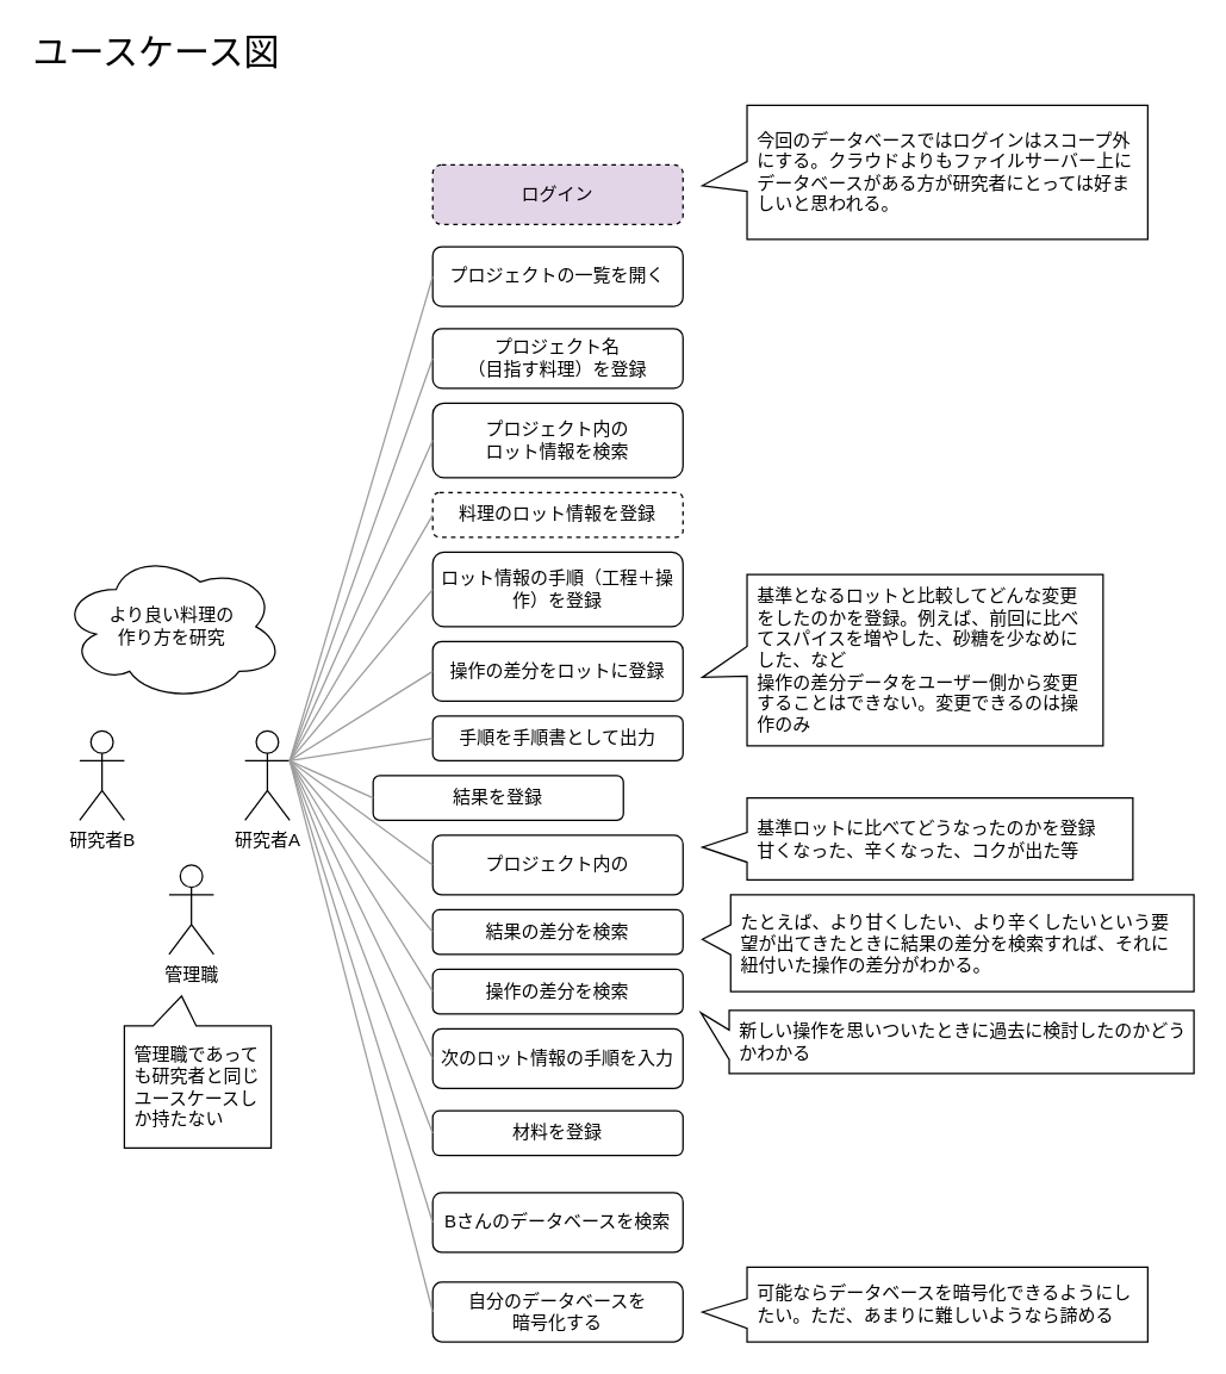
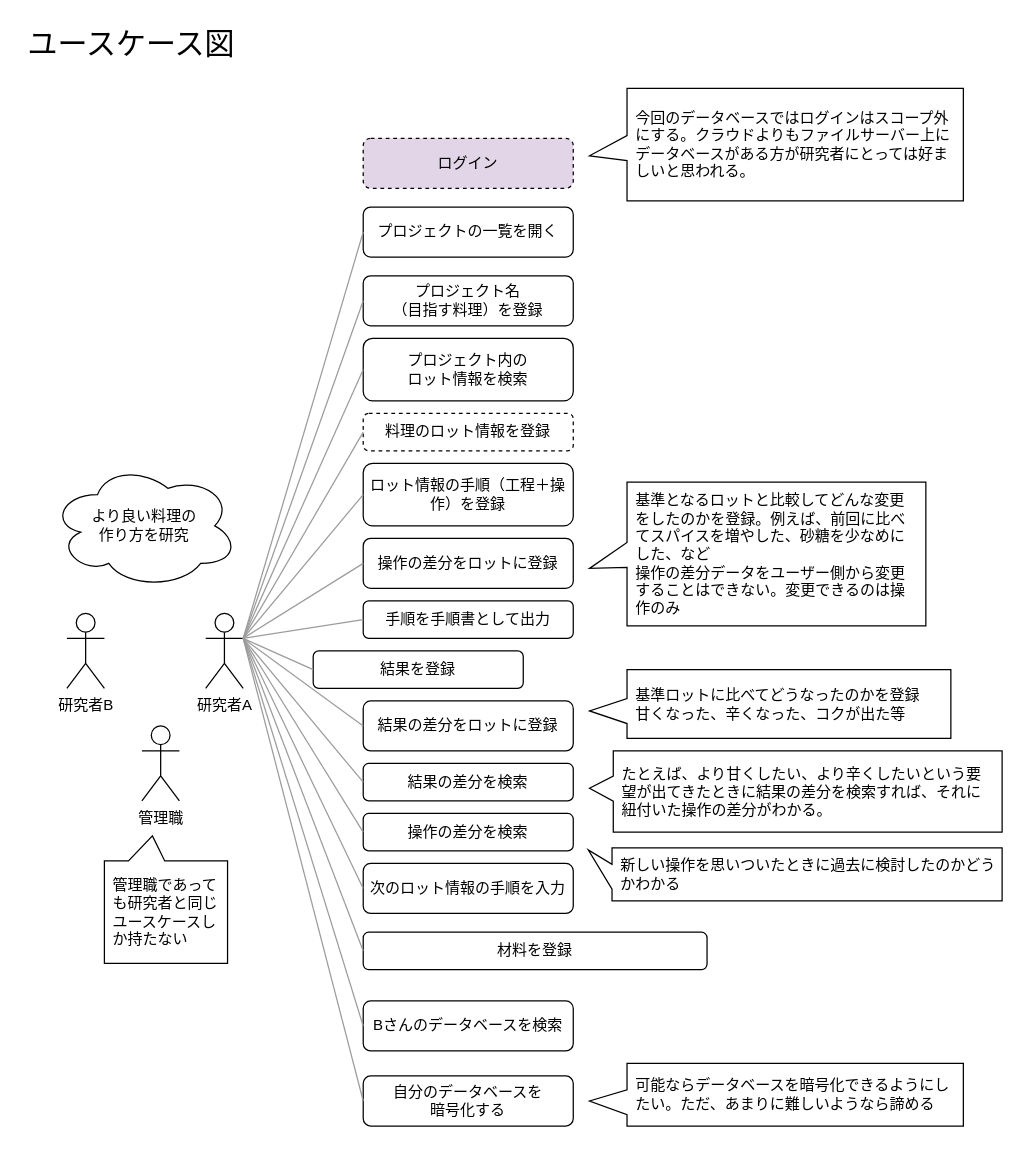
  <mxCell id="0" />
  <mxCell id="1" parent="0" />
  <mxCell id="2" value="研究者A" style="shape=umlActor;verticalLabelPosition=bottom;verticalAlign=top;html=1;outlineConnect=0;" parent="1" vertex="1"><mxGeometry x="164" y="490" width="30" height="60" as="geometry" /></mxCell>
  <mxCell id="3" value="プロジェクト名&lt;br&gt;（目指す料理）を登録" style="rounded=1;whiteSpace=wrap;html=1;spacing=6;" parent="1" vertex="1"><mxGeometry x="290" y="220" width="168" height="40" as="geometry" /></mxCell>
  <mxCell id="4" value="料理のロット情報を登録" style="rounded=1;whiteSpace=wrap;html=1;spacing=6;dashed=1;" parent="1" vertex="1"><mxGeometry x="290" y="330" width="168" height="30" as="geometry" /></mxCell>
  <mxCell id="5" value="より良い料理の&lt;br&gt;作り方を研究" style="ellipse;shape=cloud;whiteSpace=wrap;html=1;spacing=19;" parent="1" vertex="1"><mxGeometry x="40" y="370" width="150" height="100" as="geometry" /></mxCell>
  <mxCell id="6" value="ロット情報の手順（工程＋操作）を登録" style="rounded=1;whiteSpace=wrap;html=1;spacing=6;" parent="1" vertex="1"><mxGeometry x="290" y="370" width="168" height="50" as="geometry" /></mxCell>
  <mxCell id="7" value="手順を手順書として出力" style="rounded=1;whiteSpace=wrap;html=1;spacing=6;" parent="1" vertex="1"><mxGeometry x="290" y="480" width="168" height="30" as="geometry" /></mxCell>
  <mxCell id="8" value="結果を登録" style="rounded=1;whiteSpace=wrap;html=1;spacing=6;" parent="1" vertex="1"><mxGeometry x="250" y="520" width="168" height="30" as="geometry" /></mxCell>
- <mxCell id="9" value="プロジェクト内の" style="rounded=1;whiteSpace=wrap;html=1;spacing=6;" parent="1" vertex="1"><mxGeometry x="290" y="560" width="168" height="40" as="geometry" /></mxCell>
+ <mxCell id="9" value="結果の差分をロットに登録" style="rounded=1;whiteSpace=wrap;html=1;spacing=6;" parent="1" vertex="1"><mxGeometry x="290" y="560" width="168" height="40" as="geometry" /></mxCell>
  <mxCell id="10" value="結果の差分を検索" style="rounded=1;whiteSpace=wrap;html=1;spacing=6;" parent="1" vertex="1"><mxGeometry x="290" y="610" width="168" height="30" as="geometry" /></mxCell>
  <mxCell id="11" value="次のロット情報の手順を入力" style="rounded=1;whiteSpace=wrap;html=1;spacing=6;" parent="1" vertex="1"><mxGeometry x="290" y="690" width="168" height="40" as="geometry" /></mxCell>
- <mxCell id="12" value="材料を登録" style="rounded=1;whiteSpace=wrap;html=1;spacing=6;" parent="1" vertex="1"><mxGeometry x="290" y="745" width="168" height="30" as="geometry" /></mxCell>
+ <mxCell id="12" value="材料を登録" style="rounded=1;whiteSpace=wrap;html=1;spacing=6;" parent="1" vertex="1"><mxGeometry x="290" y="745" width="275" height="30" as="geometry" /></mxCell>
  <mxCell id="13" value="基準ロットに比べてどうなったのかを登録&lt;br&gt;甘くなった、辛くなった、コクが出た等" style="shape=callout;whiteSpace=wrap;html=1;perimeter=calloutPerimeter;size=30;position=0.42;position2=0.6;direction=south;align=left;spacing=7;" parent="1" vertex="1"><mxGeometry x="471" y="535" width="289" height="55" as="geometry" /></mxCell>
  <mxCell id="14" value="たとえば、より甘くしたい、より辛くしたいという要望が出てきたときに結果の差分を検索すれば、それに紐付いた操作の差分がわかる。&lt;br&gt;" style="shape=callout;whiteSpace=wrap;html=1;perimeter=calloutPerimeter;size=19;position=0.31;position2=0.46;direction=south;align=left;spacing=7;" parent="1" vertex="1"><mxGeometry x="471" y="600" width="330" height="65" as="geometry" /></mxCell>
  <mxCell id="15" value="操作の差分をロットに登録" style="rounded=1;whiteSpace=wrap;html=1;spacing=6;" parent="1" vertex="1"><mxGeometry x="290" y="430" width="168" height="40" as="geometry" /></mxCell>
  <mxCell id="16" value="基準となるロットと比較してどんな変更をしたのかを登録。例えば、前回に比べてスパイスを増やした、砂糖を少なめにした、など&lt;br&gt;操作の差分データをユーザー側から変更することはできない。変更できるのは操作のみ" style="shape=callout;whiteSpace=wrap;html=1;perimeter=calloutPerimeter;size=30;position=0.42;position2=0.6;direction=south;align=left;spacing=7;" parent="1" vertex="1"><mxGeometry x="471" y="385" width="269" height="115" as="geometry" /></mxCell>
  <mxCell id="17" value="ユースケース図" style="text;html=1;strokeColor=none;fillColor=none;align=left;verticalAlign=middle;whiteSpace=wrap;rounded=0;fontSize=24;" parent="1" vertex="1"><mxGeometry x="20" y="20" width="190" height="30" as="geometry" /></mxCell>
  <mxCell id="18" value="研究者B" style="shape=umlActor;verticalLabelPosition=bottom;verticalAlign=top;html=1;outlineConnect=0;" parent="1" vertex="1"><mxGeometry x="53" y="490" width="30" height="60" as="geometry" /></mxCell>
  <mxCell id="19" value="Bさんのデータベースを検索" style="rounded=1;whiteSpace=wrap;html=1;spacing=6;" parent="1" vertex="1"><mxGeometry x="290" y="800" width="168" height="40" as="geometry" /></mxCell>
  <mxCell id="20" value="プロジェクト内の&lt;br&gt;ロット情報を検索" style="rounded=1;whiteSpace=wrap;html=1;spacing=6;" parent="1" vertex="1"><mxGeometry x="290" y="270" width="168" height="50" as="geometry" /></mxCell>
  <mxCell id="21" value="操作の差分を検索" style="rounded=1;whiteSpace=wrap;html=1;spacing=6;" parent="1" vertex="1"><mxGeometry x="290" y="650" width="168" height="30" as="geometry" /></mxCell>
  <mxCell id="22" value="&lt;span style=&quot;font-family: &amp;#34;helvetica&amp;#34;&quot;&gt;新しい操作を思いついたときに過去に検討したのかどうかわかる&lt;/span&gt;" style="shape=callout;whiteSpace=wrap;html=1;perimeter=calloutPerimeter;size=19;position=0.31;position2=0.04;direction=south;align=left;spacing=7;" parent="1" vertex="1"><mxGeometry x="470" y="677.5" width="331" height="42.5" as="geometry" /></mxCell>
  <mxCell id="23" value="" style="endArrow=none;html=1;rounded=0;exitX=1;exitY=0.333;exitDx=0;exitDy=0;exitPerimeter=0;entryX=0;entryY=0.5;entryDx=0;entryDy=0;strokeWidth=1;strokeColor=#9C9C9C;" parent="1" source="2" target="3" edge="1"><mxGeometry width="50" height="50" relative="1" as="geometry"><mxPoint x="200" y="484.5" as="sourcePoint" /><mxPoint x="250" y="434.5" as="targetPoint" /></mxGeometry></mxCell>
  <mxCell id="24" value="" style="endArrow=none;html=1;rounded=0;exitX=1;exitY=0.333;exitDx=0;exitDy=0;exitPerimeter=0;entryX=0;entryY=0.5;entryDx=0;entryDy=0;strokeWidth=1;strokeColor=#9C9C9C;" parent="1" source="2" target="20" edge="1"><mxGeometry width="50" height="50" relative="1" as="geometry"><mxPoint x="194" y="560" as="sourcePoint" /><mxPoint x="290" y="290" as="targetPoint" /></mxGeometry></mxCell>
  <mxCell id="25" value="" style="endArrow=none;html=1;rounded=0;exitX=1;exitY=0.333;exitDx=0;exitDy=0;exitPerimeter=0;entryX=0;entryY=0.5;entryDx=0;entryDy=0;strokeWidth=1;strokeColor=#9C9C9C;" parent="1" source="2" target="4" edge="1"><mxGeometry width="50" height="50" relative="1" as="geometry"><mxPoint x="204" y="520" as="sourcePoint" /><mxPoint x="300" y="305" as="targetPoint" /></mxGeometry></mxCell>
  <mxCell id="26" value="" style="endArrow=none;html=1;rounded=0;exitX=1;exitY=0.333;exitDx=0;exitDy=0;exitPerimeter=0;entryX=0;entryY=0.5;entryDx=0;entryDy=0;strokeWidth=1;strokeColor=#9C9C9C;" parent="1" source="2" target="6" edge="1"><mxGeometry width="50" height="50" relative="1" as="geometry"><mxPoint x="170" y="610" as="sourcePoint" /><mxPoint x="266" y="445" as="targetPoint" /></mxGeometry></mxCell>
  <mxCell id="27" value="" style="endArrow=none;html=1;rounded=0;exitX=1;exitY=0.333;exitDx=0;exitDy=0;exitPerimeter=0;entryX=0;entryY=0.5;entryDx=0;entryDy=0;strokeWidth=1;strokeColor=#9C9C9C;" parent="1" source="2" target="15" edge="1"><mxGeometry width="50" height="50" relative="1" as="geometry"><mxPoint x="190" y="610" as="sourcePoint" /><mxPoint x="286" y="495" as="targetPoint" /></mxGeometry></mxCell>
  <mxCell id="28" value="管理職" style="shape=umlActor;verticalLabelPosition=bottom;verticalAlign=top;html=1;outlineConnect=0;" parent="1" vertex="1"><mxGeometry x="113" y="580" width="30" height="60" as="geometry" /></mxCell>
  <mxCell id="29" value="管理職であっても研究者と同じユースケースしか持たない" style="shape=callout;whiteSpace=wrap;html=1;perimeter=calloutPerimeter;size=20;position=0.51;position2=0.61;direction=west;align=left;spacing=7;base=29;" parent="1" vertex="1"><mxGeometry x="83" y="668" width="98.5" height="102" as="geometry" /></mxCell>
  <mxCell id="30" value="" style="endArrow=none;html=1;rounded=0;exitX=1;exitY=0.333;exitDx=0;exitDy=0;exitPerimeter=0;entryX=0;entryY=0.5;entryDx=0;entryDy=0;strokeWidth=1;strokeColor=#9C9C9C;" parent="1" source="2" target="7" edge="1"><mxGeometry width="50" height="50" relative="1" as="geometry"><mxPoint x="204" y="520" as="sourcePoint" /><mxPoint x="300" y="460" as="targetPoint" /></mxGeometry></mxCell>
  <mxCell id="31" value="自分のデータベースを&lt;br&gt;暗号化する" style="rounded=1;whiteSpace=wrap;html=1;spacing=6;" parent="1" vertex="1"><mxGeometry x="290" y="860" width="168" height="40" as="geometry" /></mxCell>
  <mxCell id="32" value="プロジェクトの一覧を開く" style="rounded=1;whiteSpace=wrap;html=1;spacing=6;" parent="1" vertex="1"><mxGeometry x="290" y="165" width="168" height="40" as="geometry" /></mxCell>
  <mxCell id="33" value="" style="endArrow=none;html=1;rounded=0;exitX=1;exitY=0.333;exitDx=0;exitDy=0;exitPerimeter=0;entryX=0;entryY=0.5;entryDx=0;entryDy=0;strokeWidth=1;strokeColor=#9C9C9C;" parent="1" source="2" target="32" edge="1"><mxGeometry width="50" height="50" relative="1" as="geometry"><mxPoint x="164" y="490" as="sourcePoint" /><mxPoint x="260" y="220" as="targetPoint" /></mxGeometry></mxCell>
  <mxCell id="34" value="" style="endArrow=none;html=1;rounded=0;exitX=1;exitY=0.333;exitDx=0;exitDy=0;exitPerimeter=0;entryX=0;entryY=0.5;entryDx=0;entryDy=0;strokeWidth=1;strokeColor=#9C9C9C;" parent="1" source="2" target="8" edge="1"><mxGeometry width="50" height="50" relative="1" as="geometry"><mxPoint x="204" y="520" as="sourcePoint" /><mxPoint x="300" y="505" as="targetPoint" /></mxGeometry></mxCell>
  <mxCell id="35" value="" style="endArrow=none;html=1;rounded=0;entryX=0;entryY=0.5;entryDx=0;entryDy=0;exitX=1;exitY=0.333;exitDx=0;exitDy=0;exitPerimeter=0;strokeWidth=1;strokeColor=#9C9C9C;" parent="1" source="2" target="9" edge="1"><mxGeometry width="50" height="50" relative="1" as="geometry"><mxPoint x="204" y="520" as="sourcePoint" /><mxPoint x="300" y="545" as="targetPoint" /></mxGeometry></mxCell>
  <mxCell id="36" value="" style="endArrow=none;html=1;rounded=0;entryX=0;entryY=0.5;entryDx=0;entryDy=0;exitX=1;exitY=0.333;exitDx=0;exitDy=0;exitPerimeter=0;strokeWidth=1;strokeColor=#9C9C9C;" parent="1" source="2" target="10" edge="1"><mxGeometry width="50" height="50" relative="1" as="geometry"><mxPoint x="200" y="510" as="sourcePoint" /><mxPoint x="300" y="590" as="targetPoint" /></mxGeometry></mxCell>
  <mxCell id="37" value="" style="endArrow=none;html=1;rounded=0;entryX=0;entryY=0.5;entryDx=0;entryDy=0;exitX=1;exitY=0.333;exitDx=0;exitDy=0;exitPerimeter=0;strokeWidth=1;strokeColor=#9C9C9C;" parent="1" source="2" target="21" edge="1"><mxGeometry width="50" height="50" relative="1" as="geometry"><mxPoint x="204" y="520" as="sourcePoint" /><mxPoint x="300" y="635" as="targetPoint" /></mxGeometry></mxCell>
  <mxCell id="38" value="" style="endArrow=none;html=1;rounded=0;entryX=0;entryY=0.5;entryDx=0;entryDy=0;exitX=1;exitY=0.333;exitDx=0;exitDy=0;exitPerimeter=0;strokeWidth=1;strokeColor=#9C9C9C;" parent="1" source="2" target="11" edge="1"><mxGeometry width="50" height="50" relative="1" as="geometry"><mxPoint x="190" y="575" as="sourcePoint" /><mxPoint x="286" y="730" as="targetPoint" /></mxGeometry></mxCell>
  <mxCell id="39" value="" style="endArrow=none;html=1;rounded=0;entryX=0;entryY=0.5;entryDx=0;entryDy=0;exitX=1;exitY=0.333;exitDx=0;exitDy=0;exitPerimeter=0;strokeWidth=1;strokeColor=#9C9C9C;" parent="1" source="2" target="12" edge="1"><mxGeometry width="50" height="50" relative="1" as="geometry"><mxPoint x="220" y="680" as="sourcePoint" /><mxPoint x="277.5" y="760" as="targetPoint" /></mxGeometry></mxCell>
  <mxCell id="40" value="" style="endArrow=none;html=1;rounded=0;entryX=0;entryY=0.5;entryDx=0;entryDy=0;exitX=1;exitY=0.333;exitDx=0;exitDy=0;exitPerimeter=0;strokeWidth=1;strokeColor=#9C9C9C;" parent="1" source="2" target="19" edge="1"><mxGeometry width="50" height="50" relative="1" as="geometry"><mxPoint x="181.5" y="580" as="sourcePoint" /><mxPoint x="277.5" y="830" as="targetPoint" /></mxGeometry></mxCell>
  <mxCell id="41" value="" style="endArrow=none;html=1;rounded=0;entryX=0;entryY=0.5;entryDx=0;entryDy=0;exitX=1;exitY=0.333;exitDx=0;exitDy=0;exitPerimeter=0;strokeWidth=1;strokeColor=#9C9C9C;" parent="1" source="2" target="31" edge="1"><mxGeometry width="50" height="50" relative="1" as="geometry"><mxPoint x="190" y="580" as="sourcePoint" /><mxPoint x="277.5" y="874" as="targetPoint" /></mxGeometry></mxCell>
  <mxCell id="42" value="ログイン" style="rounded=1;whiteSpace=wrap;html=1;spacing=6;dashed=1;fillColor=#e1d5e7;" parent="1" vertex="1"><mxGeometry x="290" y="110" width="168" height="40" as="geometry" /></mxCell>
  <mxCell id="43" value="今回のデータベースではログインはスコープ外にする。クラウドよりもファイルサーバー上にデータベースがある方が研究者にとっては好ましいと思われる。" style="shape=callout;whiteSpace=wrap;html=1;perimeter=calloutPerimeter;size=30;position=0.42;position2=0.6;direction=south;align=left;spacing=7;" parent="1" vertex="1"><mxGeometry x="471" y="70" width="299" height="90" as="geometry" /></mxCell>
  <mxCell id="44" value="可能ならデータベースを暗号化できるようにしたい。ただ、あまりに難しいようなら諦める" style="shape=callout;whiteSpace=wrap;html=1;perimeter=calloutPerimeter;size=30;position=0.42;position2=0.6;direction=south;align=left;spacing=7;" vertex="1" parent="1"><mxGeometry x="471" y="850" width="299" height="50" as="geometry" /></mxCell>
